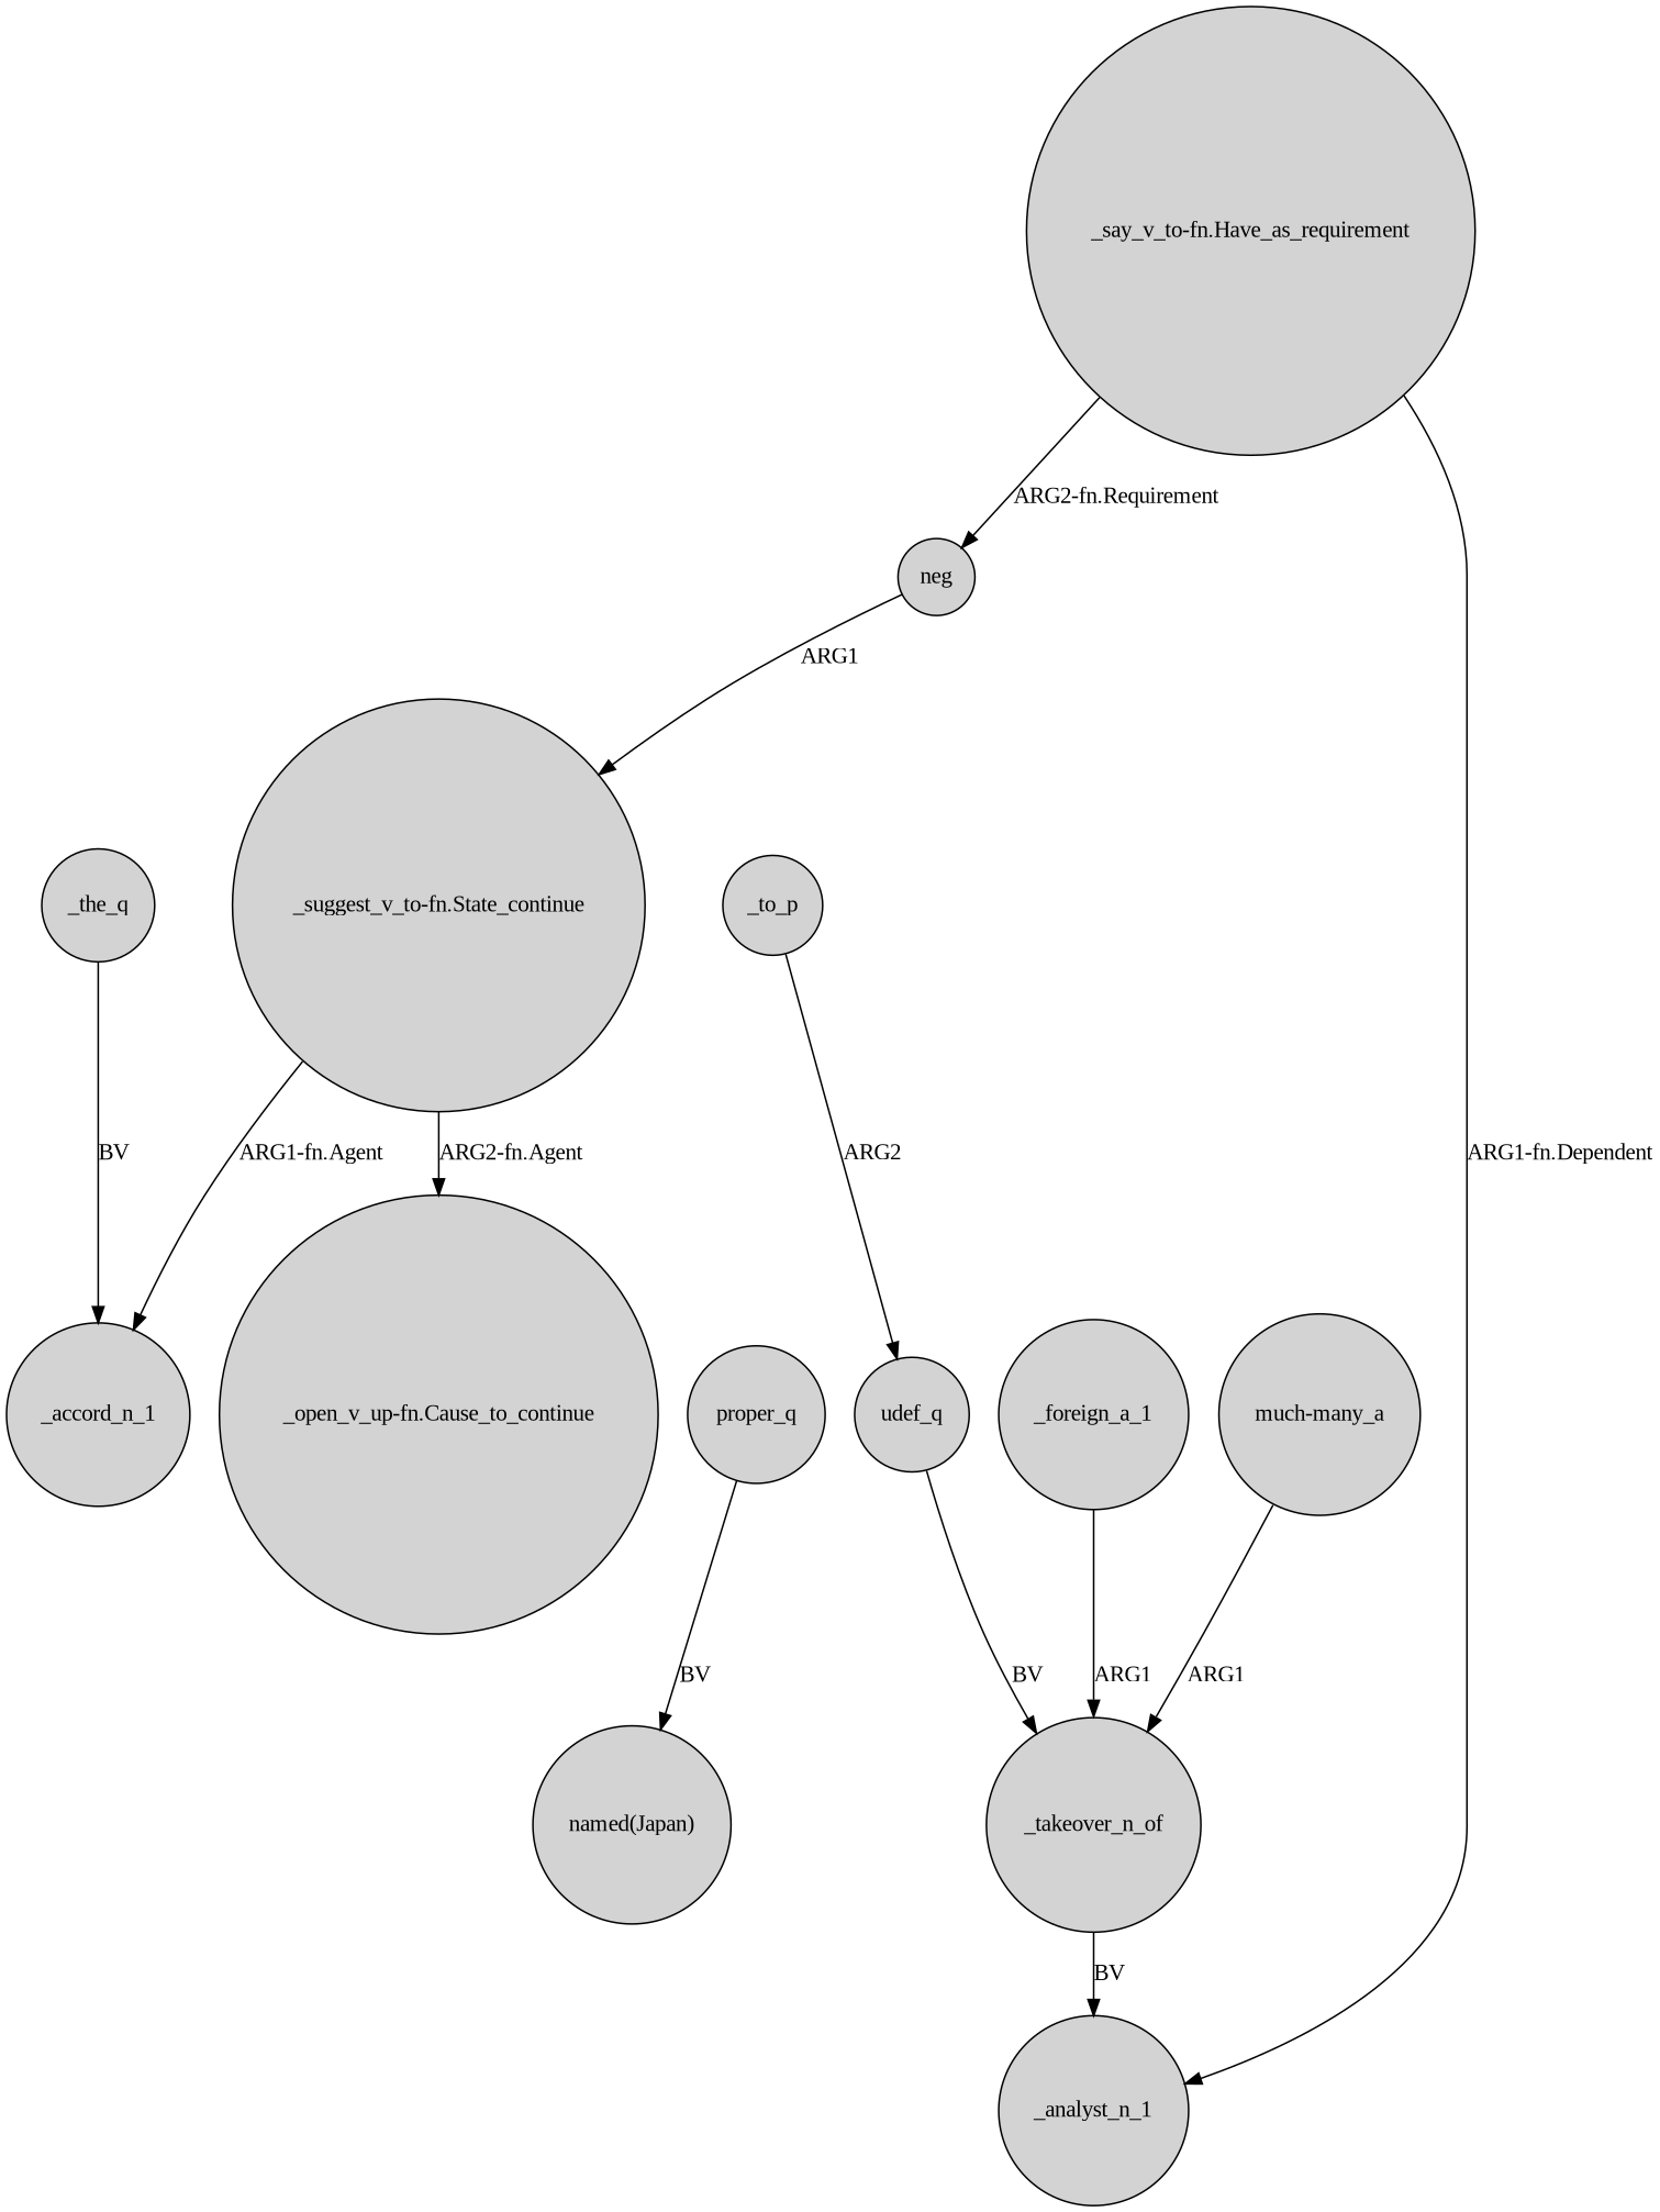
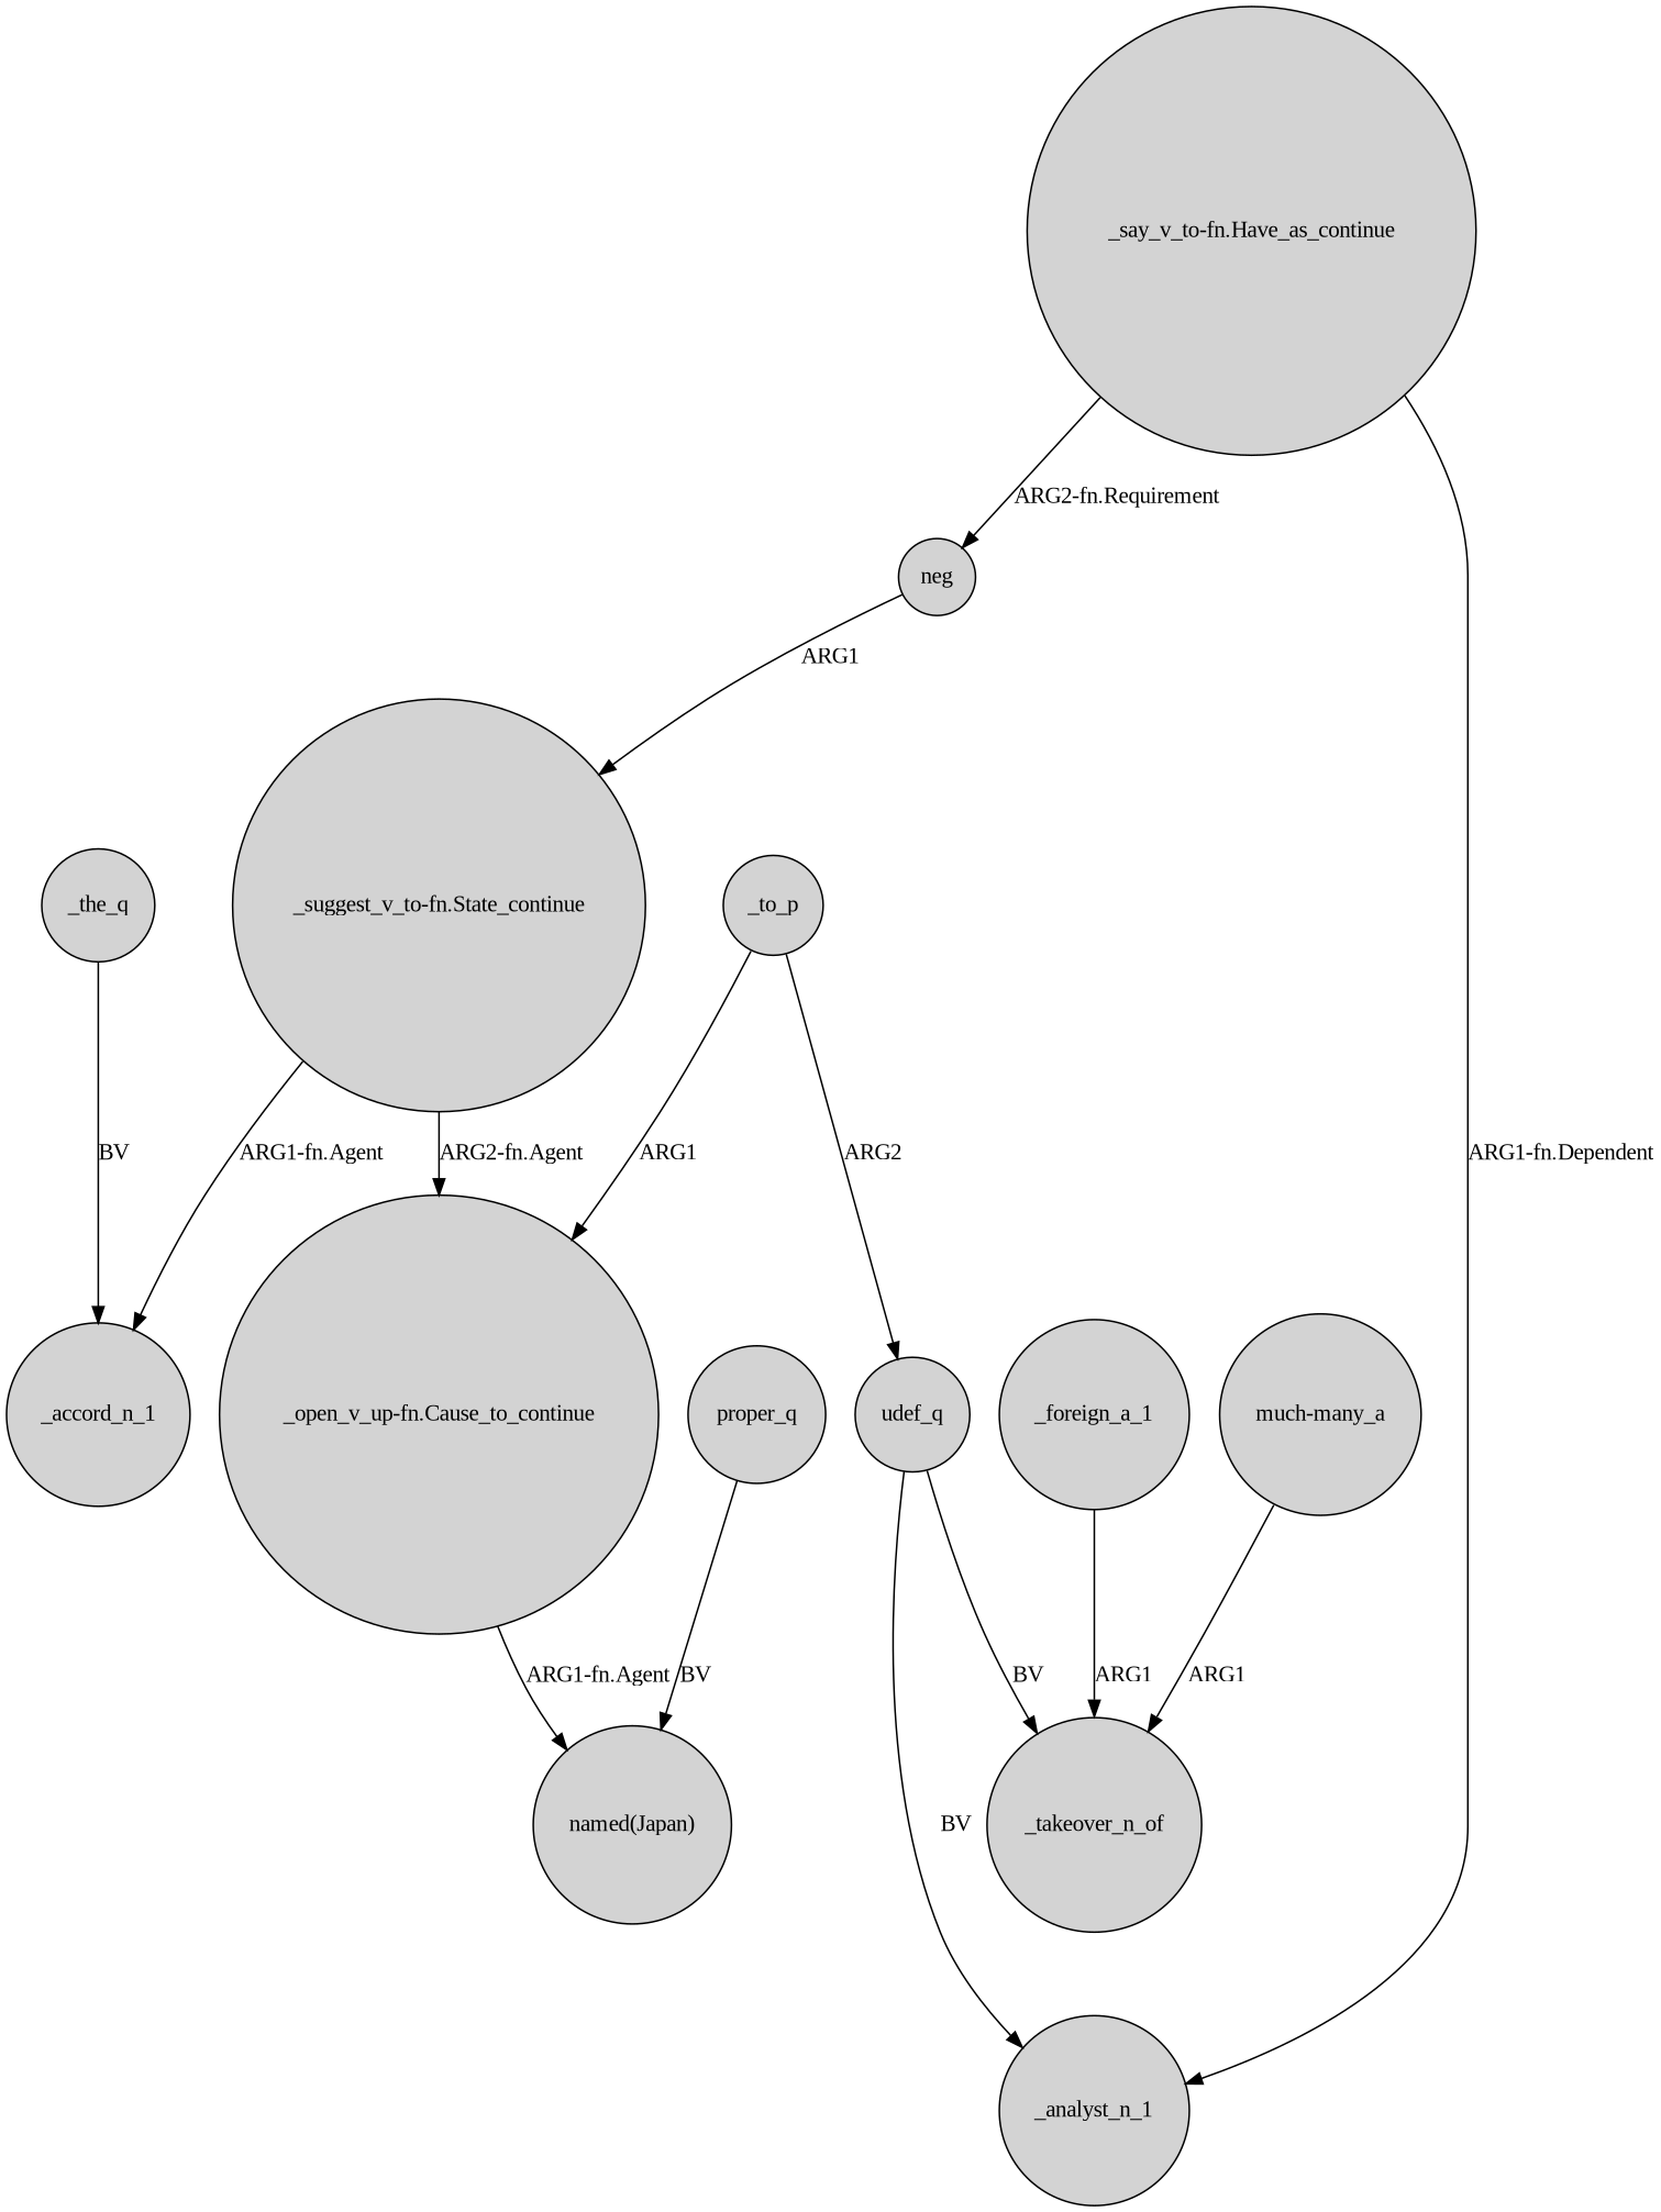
  digraph {
    fontname="Liberation Serif"
    node [fontname="Liberation Serif" shape=circle style=filled]
    edge [fontname="Liberation Serif"]
    _the_q
    _accord_n_1
    _foreign_a_1
    _takeover_n_of
-   "_say_v_to-fn.Have_as_requirement"
+   "_say_v_to-fn.Have_as_requirement" [label="_say_v_to-fn.Have_as_continue"]
    neg
    _analyst_n_1
    "_suggest_v_to-fn.State_continue"
    "_open_v_up-fn.Cause_to_continue"
    "named(Japan)"
    proper_q
    udef_q
    _to_p
    "much-many_a"
    _the_q -> _accord_n_1 [label=BV]
    _foreign_a_1 -> _takeover_n_of [label=ARG1]
    "_say_v_to-fn.Have_as_requirement" -> neg [label="ARG2-fn.Requirement"]
    "_say_v_to-fn.Have_as_requirement" -> _analyst_n_1 [label="ARG1-fn.Dependent"]
    neg -> "_suggest_v_to-fn.State_continue" [label=ARG1]
    "_suggest_v_to-fn.State_continue" -> _accord_n_1 [label="ARG1-fn.Agent"]
    "_suggest_v_to-fn.State_continue" -> "_open_v_up-fn.Cause_to_continue" [label="ARG2-fn.Agent"]
+   "_open_v_up-fn.Cause_to_continue" -> "named(Japan)" [label="ARG1-fn.Agent"]
    proper_q -> "named(Japan)" [label=BV]
    udef_q -> _takeover_n_of [label=BV]
-   _takeover_n_of -> _analyst_n_1 [label=BV]
+   udef_q -> _analyst_n_1 [label=BV]
+   _to_p -> "_open_v_up-fn.Cause_to_continue" [label=ARG1]
    _to_p -> udef_q [label=ARG2]
    "much-many_a" -> _takeover_n_of [label=ARG1]
  }
